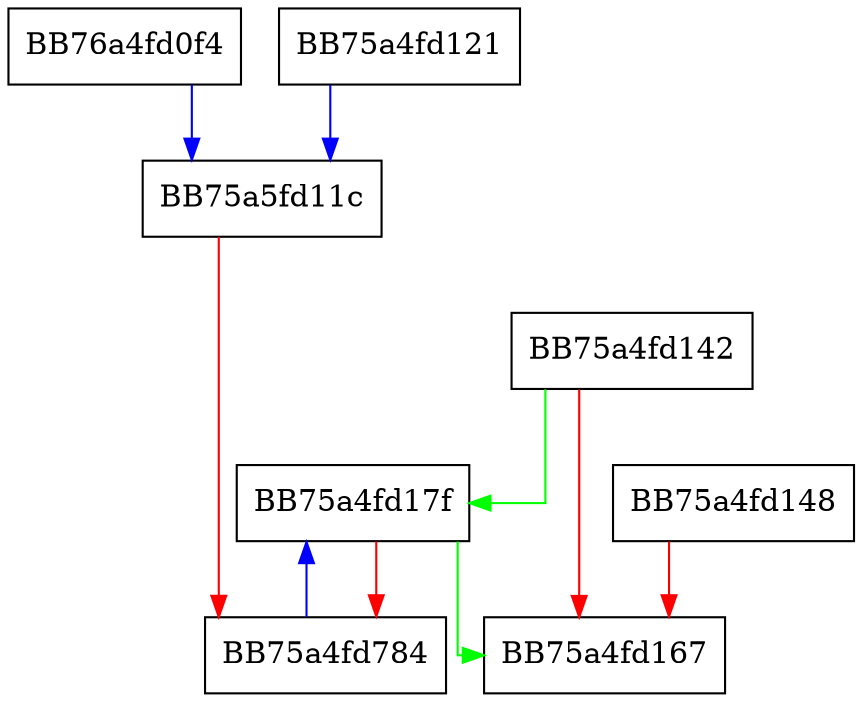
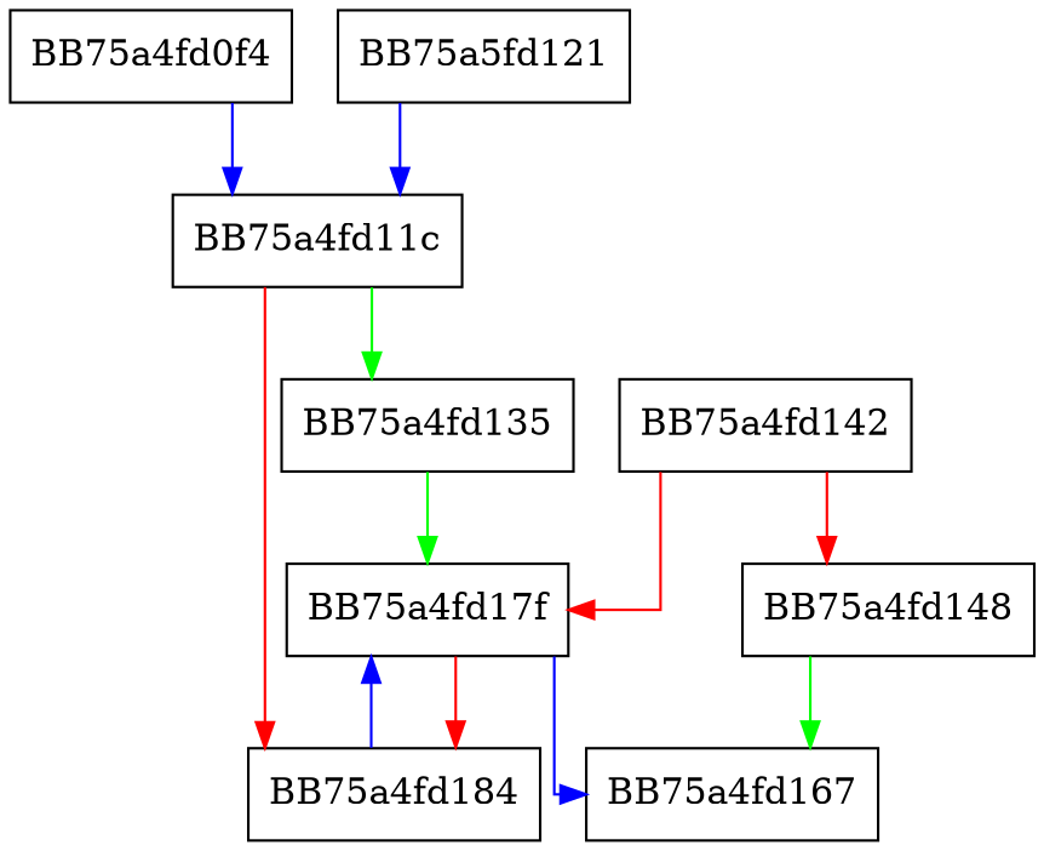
  digraph {
    splines=ortho
    node [shape=box]
    edge [color=green]
-   BB75a4fd0f4 [label=BB76a4fd0f4]
-   BB75a4fd11c [label=BB75a5fd11c]
-   BB75a4fd184 [label=BB75a4fd784]
+   BB75a4fd0f4
+   BB75a4fd11c
+   BB75a4fd135
+   BB75a4fd184
    BB75a4fd17f
-   BB75a4fd121
+   BB75a4fd121 [label=BB75a5fd121]
    BB75a4fd167
    BB75a4fd142
    BB75a4fd148
    BB75a4fd0f4 -> BB75a4fd11c [color=blue]
+   BB75a4fd11c -> BB75a4fd135
    BB75a4fd11c -> BB75a4fd184 [color=red]
+   BB75a4fd135 -> BB75a4fd17f
    BB75a4fd184 -> BB75a4fd17f [color=blue]
    BB75a4fd17f -> BB75a4fd184 [color=red]
-   BB75a4fd17f -> BB75a4fd167
+   BB75a4fd17f -> BB75a4fd167 [color=blue]
    BB75a4fd121 -> BB75a4fd11c [color=blue]
-   BB75a4fd142 -> BB75a4fd17f
-   BB75a4fd142 -> BB75a4fd167 [color=red]
-   BB75a4fd148 -> BB75a4fd167 [color=red]
+   BB75a4fd142 -> BB75a4fd17f [color=red]
+   BB75a4fd142 -> BB75a4fd148 [color=red]
+   BB75a4fd148 -> BB75a4fd167
  }
